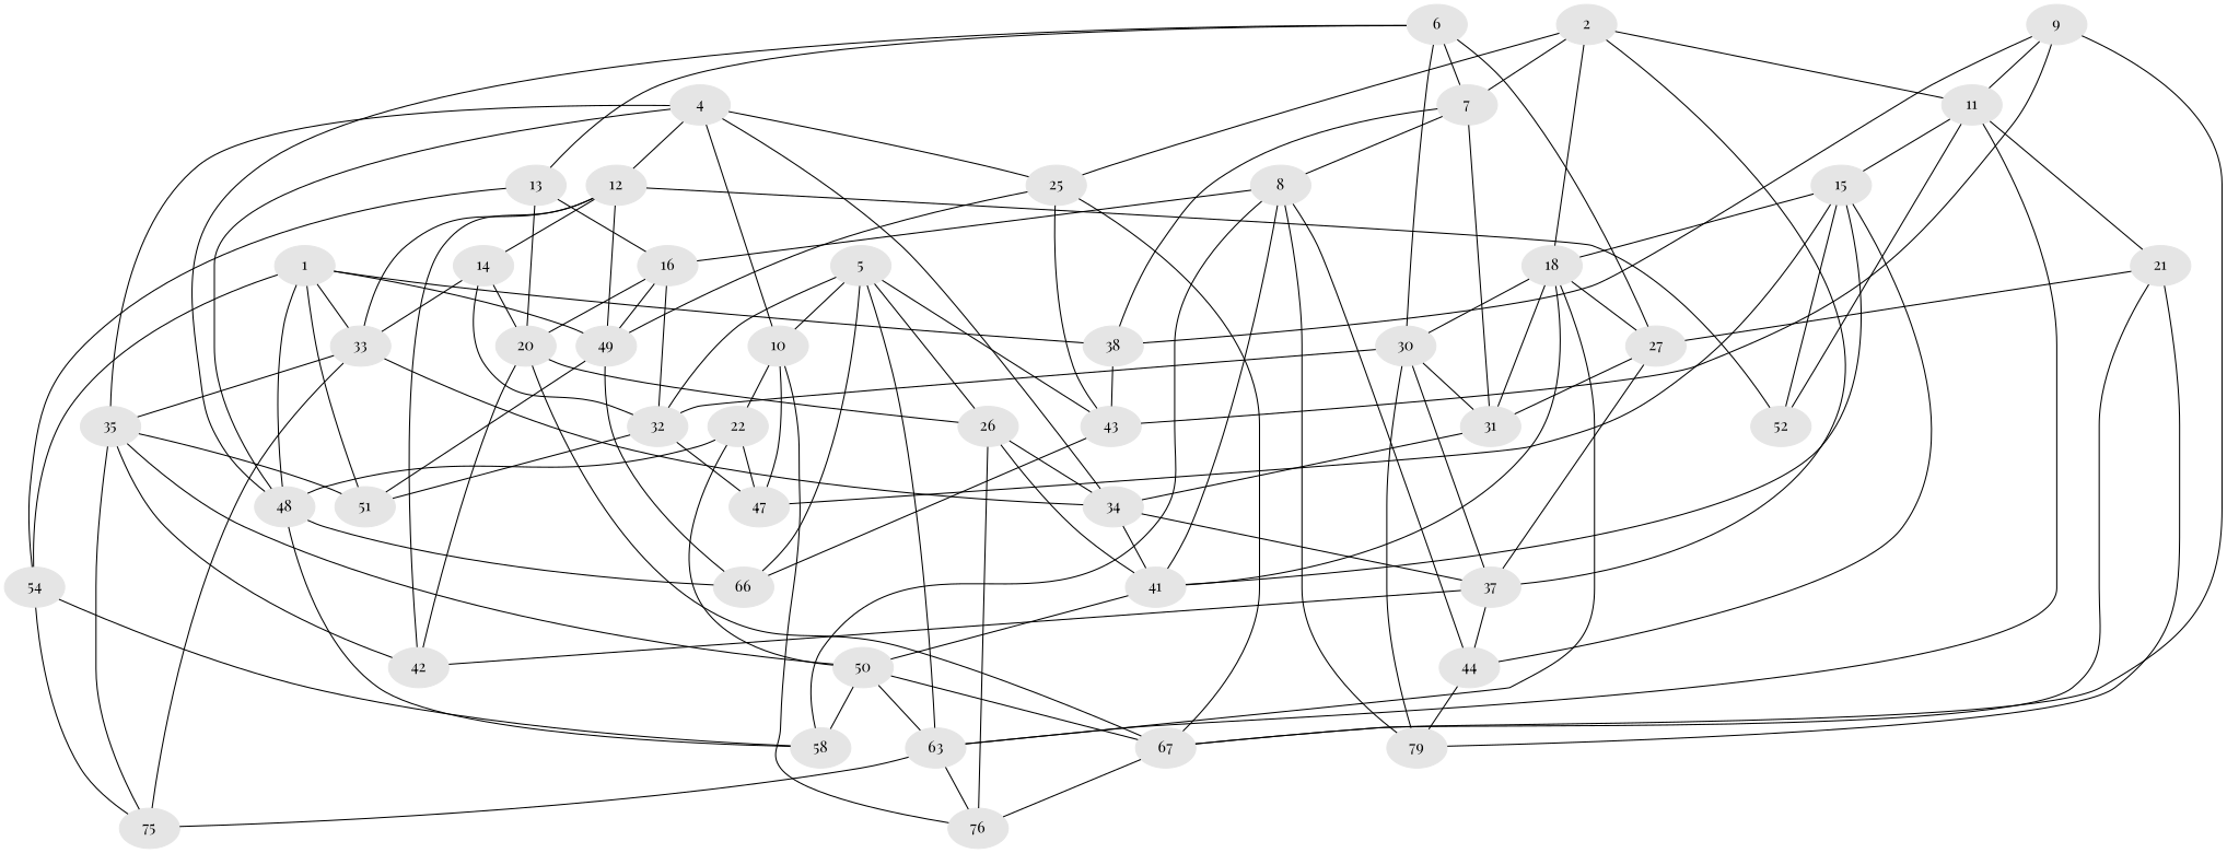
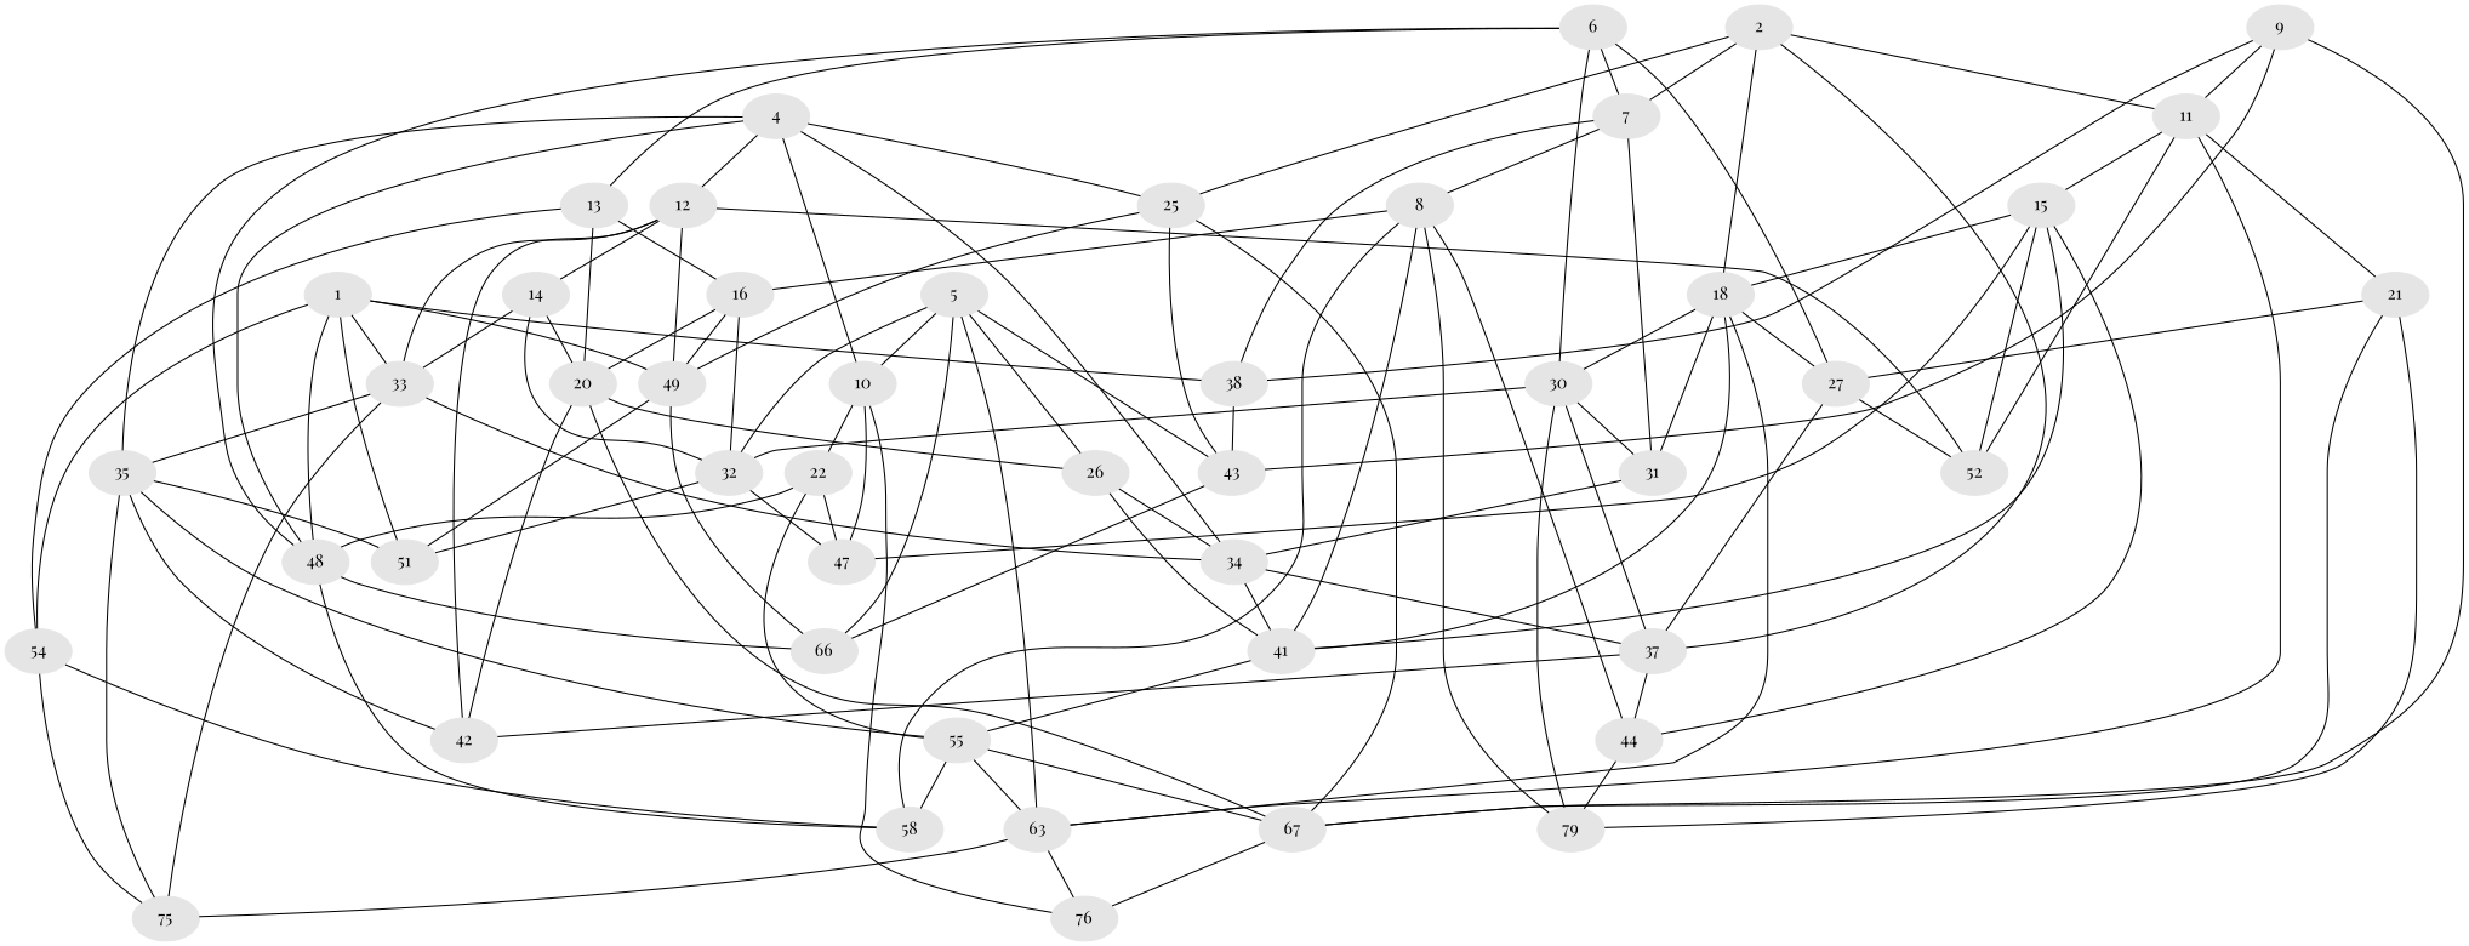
  graph {
    fontname="Playfair Display"
    node [color=gray90 fontname="Playfair Display" style=filled]
    edge [fontname="Playfair Display"]
    1 [super="+28"]
    33 [super="+73"]
    38
    48 [super="+62"]
    49 [super="+60"]
    51
    54 [super="+68"]
    34 [super="+72"]
    35 [super="+56"]
    75
    43 [super="+65"]
    66
    58
    2 [super="+3"]
    7 [super="+57"]
    11 [super="+45"]
    18 [super="+46"]
    25 [super="+61"]
    37 [super="+53"]
    8 [super="+59"]
    31
    63 [super="+76"]
    15 [super="+23"]
    21
    52
    27 [super="+71"]
    30 [super="+55"]
    41 [super="+74"]
    67 [super="+78"]
    44
    42
    4 [super="+39"]
    10 [super="+70"]
    12 [super="+17"]
    22
    47
    n37 [label=76]
    14
-   50 [super="+80"]
+   50 [super="+80" label=55]
    5 [super="+29"]
    26 [super="+40"]
    32 [super="+36"]
    6 [super="+19"]
    13
    16 [super="+64"]
    20 [super="+69"]
    79
    9
    1 -- 33
    1 -- 38
    1 -- 48
    1 -- 49
    1 -- 51
    1 -- 54
    33 -- 34
    33 -- 35
    33 -- 75
    38 -- 43
    48 -- 66
    48 -- 58
    49 -- 51
    49 -- 66
    54 -- 75
    54 -- 58
    34 -- 37
    34 -- 41
    35 -- 51
    35 -- 75
    35 -- 42
    35 -- 50
    43 -- 66
    2 -- 7
    2 -- 11
    2 -- 18
    2 -- 25 [weight=2]
    2 -- 37
    7 -- 38
    7 -- 8
    7 -- 31
    11 -- 63
    11 -- 15
    11 -- 21
    11 -- 52
    18 -- 31
    18 -- 63
    18 -- 27
    18 -- 30
    18 -- 41
    25 -- 49
    25 -- 43
    25 -- 67
    37 -- 44
    37 -- 42
    8 -- 58
    8 -- 41
    8 -- 44
    8 -- 16
    8 -- 79
    31 -- 34
    63 -- 75
    63 -- n37
    15 -- 18
    15 -- 52
    15 -- 41
    15 -- 44
    15 -- 47
    21 -- 27
    21 -- 67
    21 -- 79
    27 -- 37
-   27 -- 31
+   27 -- 52
    30 -- 37
    30 -- 31
    30 -- 32
    30 -- 79
    41 -- 50
    67 -- n37
    44 -- 79
    4 -- 48
    4 -- 34
    4 -- 35
    4 -- 25
    4 -- 10
    4 -- 12
    10 -- 22
    10 -- 47
    10 -- n37
    12 -- 33
    12 -- 49
    12 -- 52
    12 -- 42
    12 -- 14
    22 -- 48
    22 -- 47
    22 -- 50
    14 -- 33
    14 -- 32
    14 -- 20
    50 -- 58
    50 -- 63
    50 -- 67
    5 -- 43
    5 -- 66
    5 -- 63
    5 -- 10
    5 -- 26
    5 -- 32
    26 -- 34
    26 -- 41
-   26 -- n37
    32 -- 51
    32 -- 47
    6 -- 48
    6 -- 7
    6 -- 27 [weight=2]
    6 -- 30
    6 -- 13
    13 -- 54
    13 -- 16
    13 -- 20
    16 -- 49
    16 -- 32
    16 -- 20
    20 -- 67
    20 -- 42
    20 -- 26
    9 -- 38
    9 -- 43
    9 -- 11
    9 -- 67
  }
